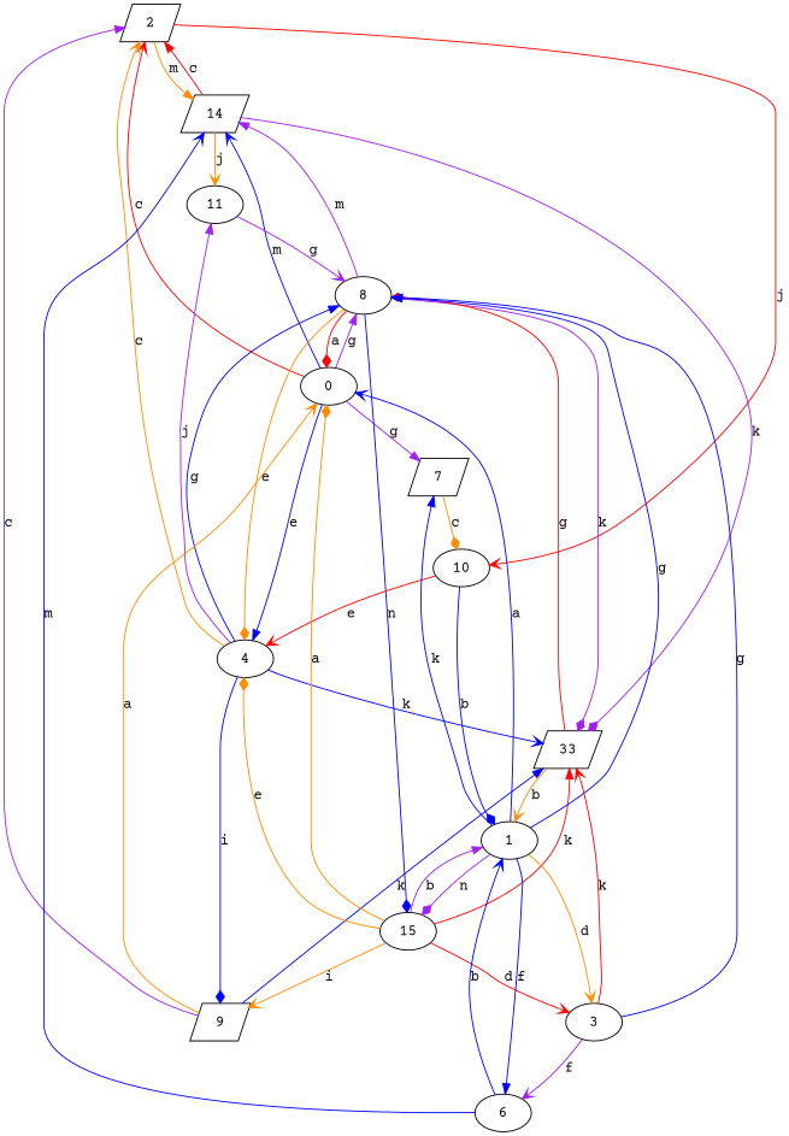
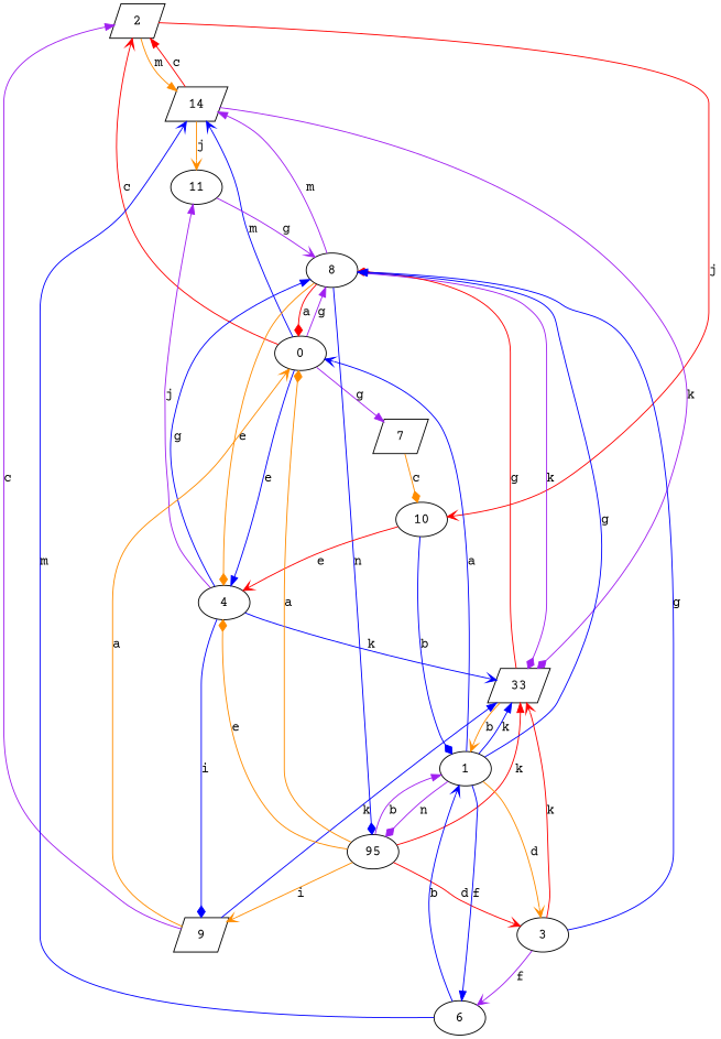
  strict digraph {
    fontname="Courier Prime"
    node [fontname="Courier Prime" shape=ellipse]
    edge [arrowhead=vee color=blue fontname="Courier Prime"]
    2 [shape=parallelogram]
    0
    4
    7 [shape=parallelogram]
    8
    14 [shape=parallelogram]
    10
    9 [shape=parallelogram]
    n9 [label=33 shape=parallelogram]
    11
-   15
+   15 [label=95]
    1
    3
    6
    2 -> 14 [arrowhead=normal color=darkorange label=m]
    2 -> 10 [color=red label=j]
    0 -> 2 [color=red label=c]
    0 -> 4 [arrowhead=normal label=e]
    0 -> 7 [arrowhead=normal color=purple label=g]
    0 -> 8 [arrowhead=normal color=purple label=g]
    0 -> 14 [label=m]
-   4 -> 2 [color=darkorange label=c]
    4 -> 8 [arrowhead=normal label=g]
    4 -> 9 [arrowhead=diamond label=i]
    4 -> n9 [label=k]
    4 -> 11 [arrowhead=normal color=purple label=j]
    7 -> 10 [arrowhead=diamond color=darkorange label=c]
    8 -> 0 [arrowhead=diamond color=red label=a]
    8 -> 4 [arrowhead=diamond color=darkorange label=e]
    8 -> 14 [arrowhead=normal color=purple label=m]
    8 -> n9 [arrowhead=diamond color=purple label=k]
    8 -> 15 [arrowhead=diamond label=n]
    14 -> 2 [arrowhead=normal color=red label=c]
    14 -> n9 [arrowhead=diamond color=purple label=k]
    14 -> 11 [color=darkorange label=j]
    10 -> 4 [color=red label=e]
    10 -> 1 [arrowhead=diamond label=b]
    9 -> 2 [arrowhead=normal color=purple label=c]
    9 -> 0 [color=darkorange label=a]
    9 -> n9 [arrowhead=normal label=k]
    n9 -> 8 [arrowhead=diamond color=red label=g]
    n9 -> 1 [color=darkorange label=b]
    11 -> 8 [color=purple label=g]
    15 -> 0 [arrowhead=diamond color=darkorange label=a]
    15 -> 4 [arrowhead=diamond color=darkorange label=e]
    15 -> 9 [color=darkorange label=i]
    15 -> n9 [arrowhead=normal color=red label=k]
    15 -> 1 [arrowhead=normal color=purple label=b]
    15 -> 3 [color=red label=d]
    1 -> 0 [label=a]
    1 -> 8 [arrowhead=normal label=g]
-   1 -> 7 [arrowhead=normal label=k]
+   1 -> n9 [arrowhead=normal label=k]
    1 -> 15 [arrowhead=diamond color=purple label=n]
    1 -> 3 [color=darkorange label=d]
    1 -> 6 [arrowhead=normal label=f]
    3 -> 8 [arrowhead=normal label=g]
    3 -> n9 [color=red label=k]
    3 -> 6 [color=purple label=f]
    6 -> 14 [label=m]
    6 -> 1 [label=b]
  }
